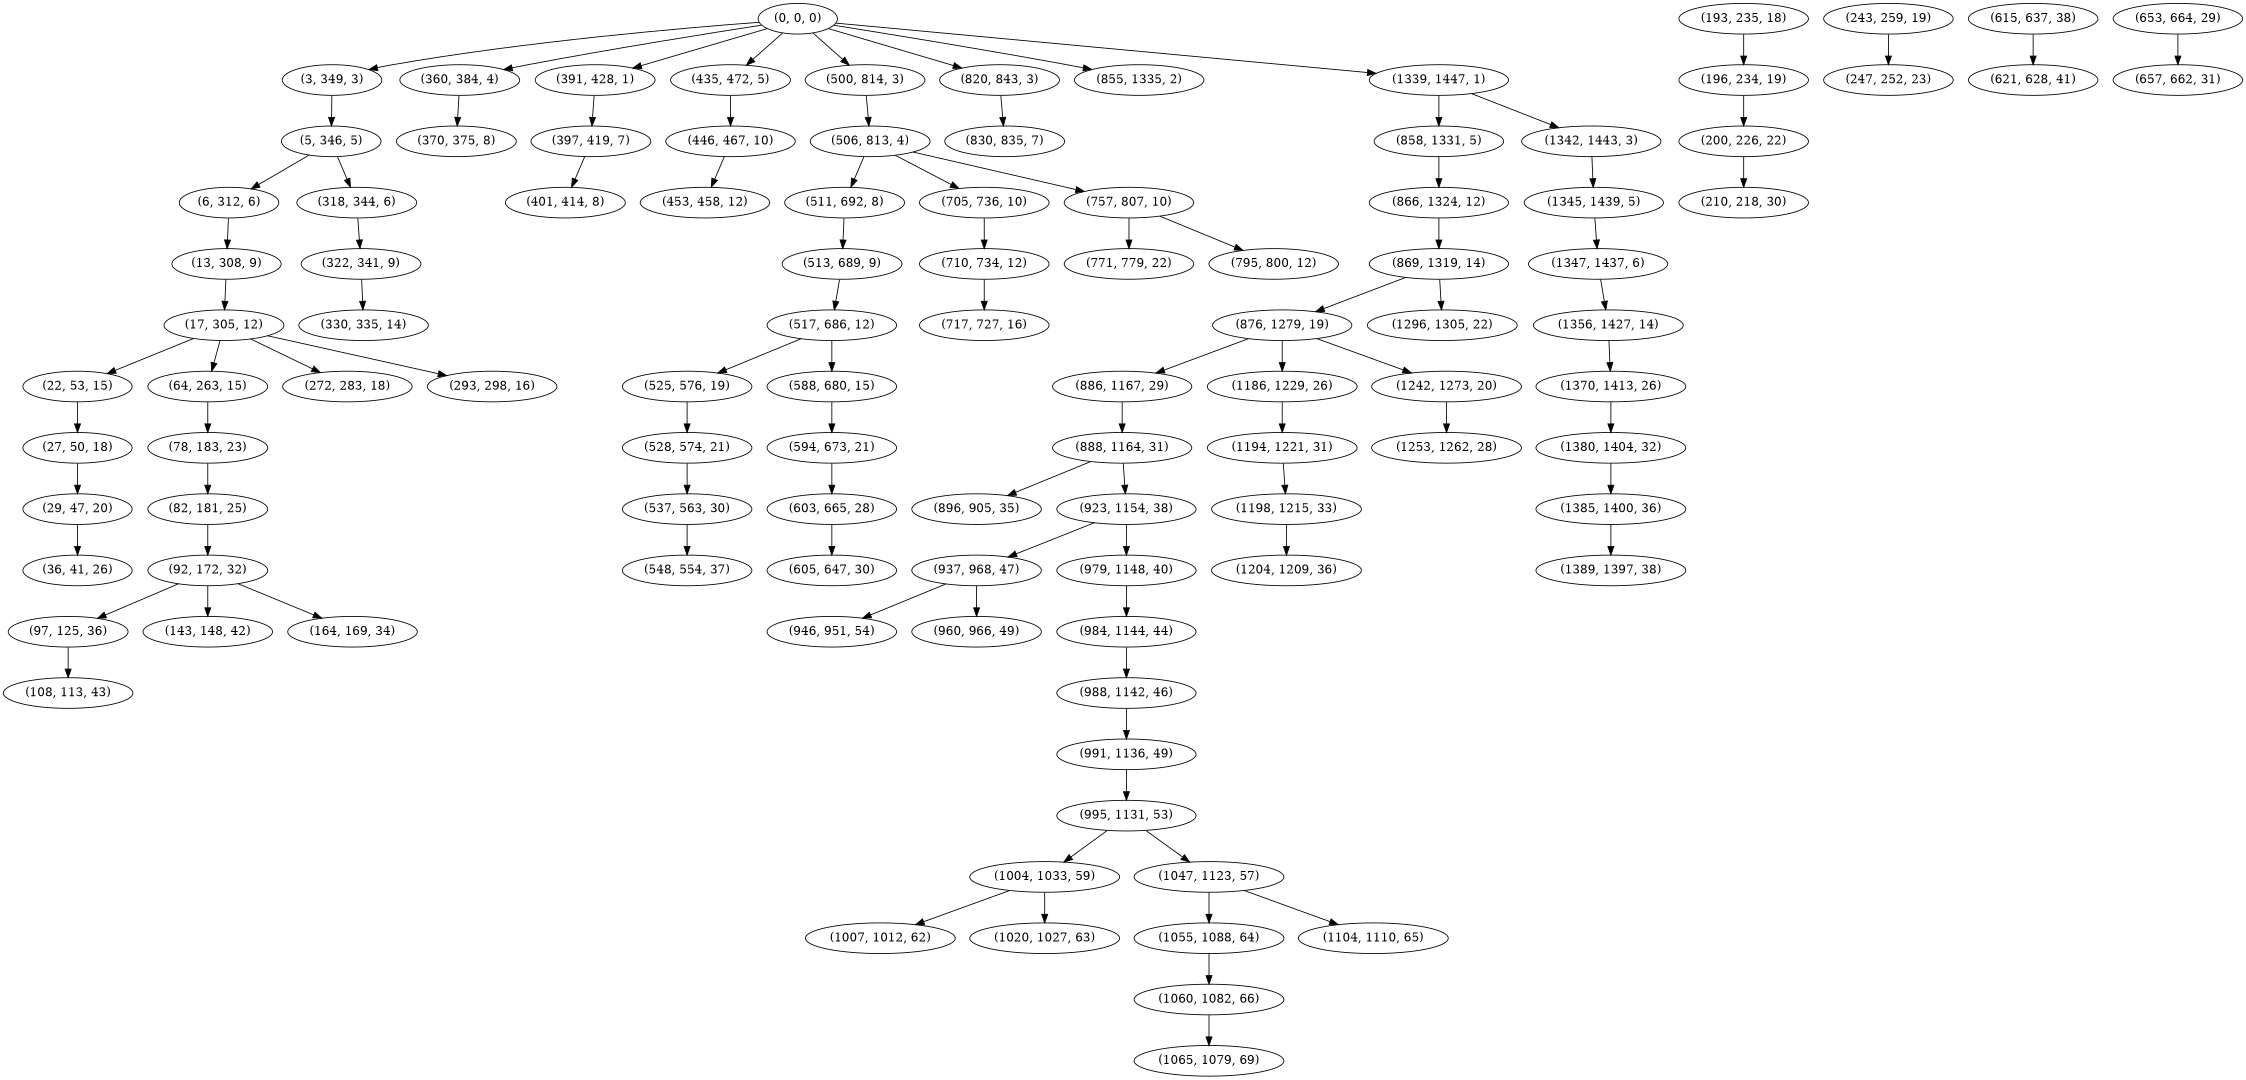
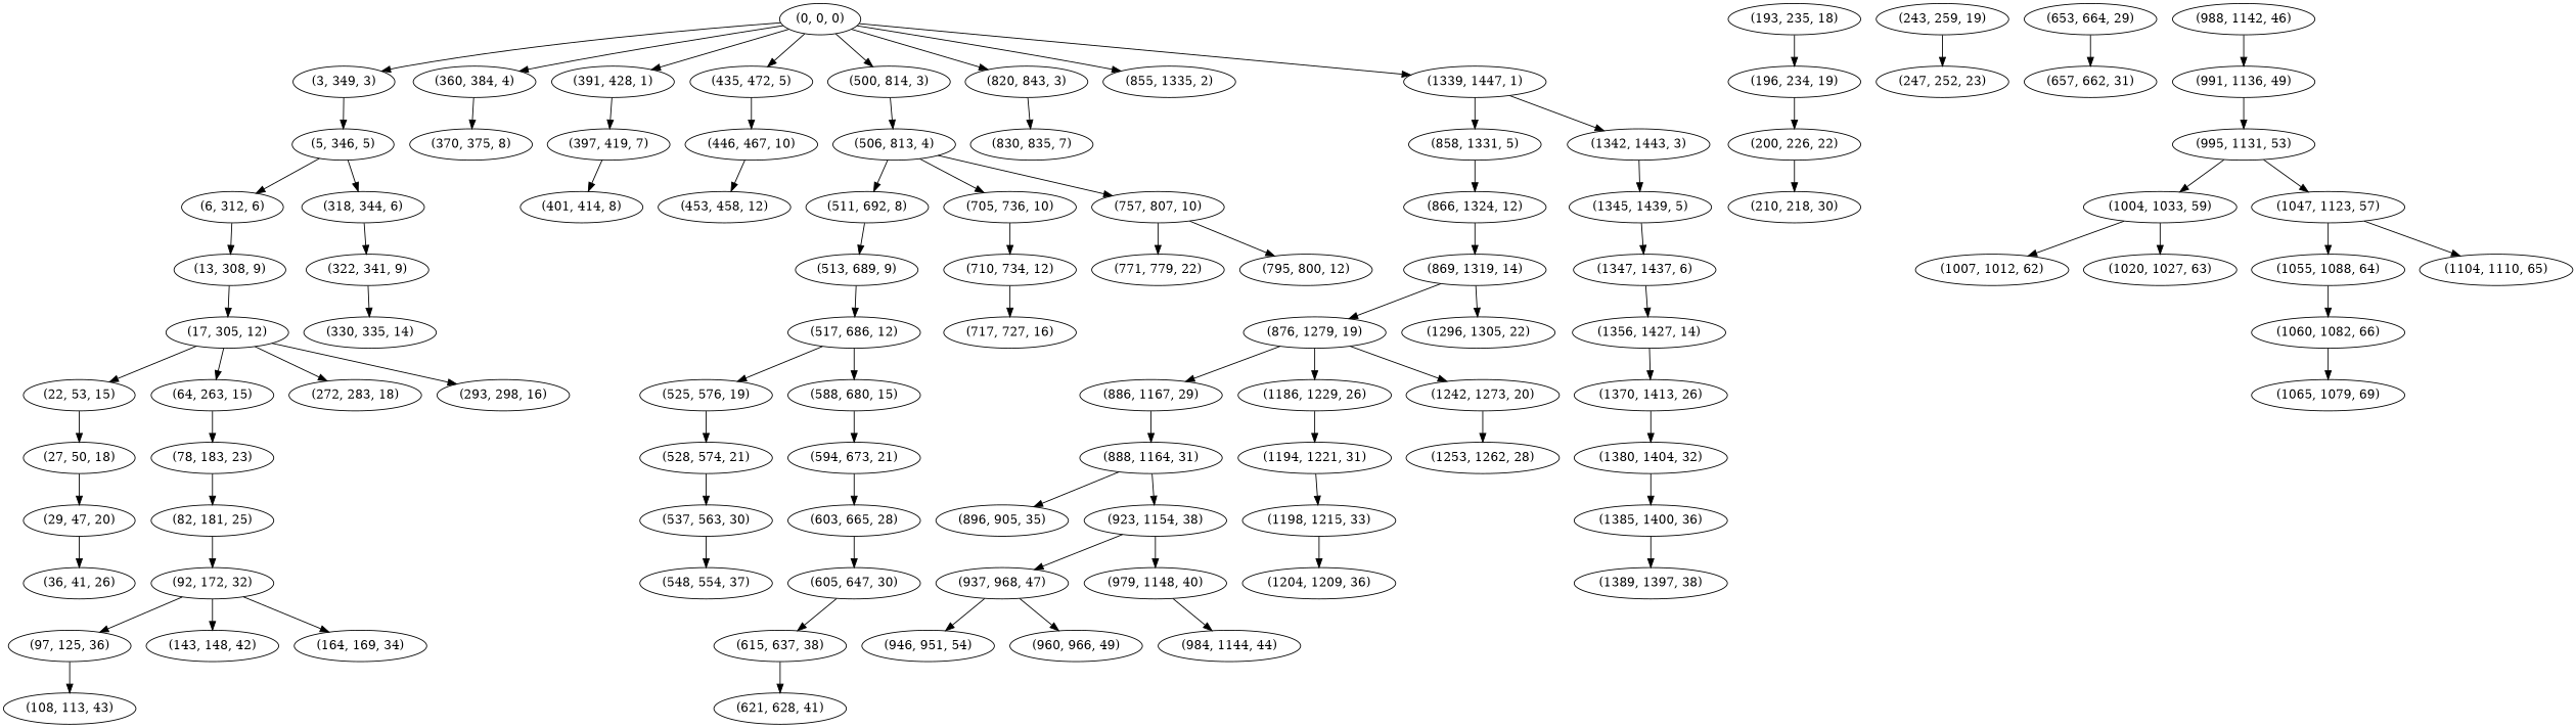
  digraph {
    "(0, 0, 0)"
    "(3, 349, 3)"
    "(360, 384, 4)"
    "(391, 428, 1)"
    "(435, 472, 5)"
    "(500, 814, 3)"
    "(820, 843, 3)"
    "(855, 1335, 2)"
    "(1339, 1447, 1)"
    "(5, 346, 5)"
    "(370, 375, 8)"
    "(397, 419, 7)"
    "(446, 467, 10)"
    "(506, 813, 4)"
    "(830, 835, 7)"
    "(858, 1331, 5)"
    "(1342, 1443, 3)"
    "(6, 312, 6)"
    "(318, 344, 6)"
    "(13, 308, 9)"
    "(322, 341, 9)"
    "(17, 305, 12)"
    "(22, 53, 15)"
    "(64, 263, 15)"
    "(272, 283, 18)"
    "(293, 298, 16)"
    "(27, 50, 18)"
    "(78, 183, 23)"
    "(29, 47, 20)"
    "(36, 41, 26)"
    "(82, 181, 25)"
    "(193, 235, 18)"
    "(196, 234, 19)"
    "(243, 259, 19)"
    "(247, 252, 23)"
    "(92, 172, 32)"
    "(97, 125, 36)"
    "(143, 148, 42)"
    "(164, 169, 34)"
    "(108, 113, 43)"
    "(200, 226, 22)"
    "(210, 218, 30)"
    "(330, 335, 14)"
    "(401, 414, 8)"
    "(453, 458, 12)"
    "(511, 692, 8)"
    "(705, 736, 10)"
    "(757, 807, 10)"
    "(513, 689, 9)"
    "(710, 734, 12)"
    "(771, 779, 22)"
    "(795, 800, 12)"
    "(517, 686, 12)"
    "(525, 576, 19)"
    "(588, 680, 15)"
    "(528, 574, 21)"
    "(594, 673, 21)"
    "(537, 563, 30)"
    "(548, 554, 37)"
    "(603, 665, 28)"
    "(605, 647, 30)"
    "(615, 637, 38)"
    "(653, 664, 29)"
    "(657, 662, 31)"
    "(621, 628, 41)"
    "(717, 727, 16)"
    "(866, 1324, 12)"
    "(869, 1319, 14)"
    "(876, 1279, 19)"
    "(1296, 1305, 22)"
    "(886, 1167, 29)"
    "(1186, 1229, 26)"
    "(1242, 1273, 20)"
    "(888, 1164, 31)"
    "(1194, 1221, 31)"
    "(1253, 1262, 28)"
    "(896, 905, 35)"
    "(923, 1154, 38)"
    "(937, 968, 47)"
    "(979, 1148, 40)"
    "(946, 951, 54)"
    "(960, 966, 49)"
    "(984, 1144, 44)"
    "(988, 1142, 46)"
    "(991, 1136, 49)"
    "(995, 1131, 53)"
    "(1004, 1033, 59)"
    "(1047, 1123, 57)"
    "(1007, 1012, 62)"
    "(1020, 1027, 63)"
    "(1055, 1088, 64)"
    "(1104, 1110, 65)"
    "(1060, 1082, 66)"
    "(1065, 1079, 69)"
    "(1198, 1215, 33)"
    "(1204, 1209, 36)"
    "(1345, 1439, 5)"
    "(1347, 1437, 6)"
    "(1356, 1427, 14)"
    "(1370, 1413, 26)"
    "(1380, 1404, 32)"
    "(1385, 1400, 36)"
    "(1389, 1397, 38)"
    "(0, 0, 0)" -> "(3, 349, 3)"
    "(0, 0, 0)" -> "(360, 384, 4)"
    "(0, 0, 0)" -> "(391, 428, 1)"
    "(0, 0, 0)" -> "(435, 472, 5)"
    "(0, 0, 0)" -> "(500, 814, 3)"
    "(0, 0, 0)" -> "(820, 843, 3)"
    "(0, 0, 0)" -> "(855, 1335, 2)"
    "(0, 0, 0)" -> "(1339, 1447, 1)"
    "(3, 349, 3)" -> "(5, 346, 5)"
    "(360, 384, 4)" -> "(370, 375, 8)"
    "(391, 428, 1)" -> "(397, 419, 7)"
    "(435, 472, 5)" -> "(446, 467, 10)"
    "(500, 814, 3)" -> "(506, 813, 4)"
    "(820, 843, 3)" -> "(830, 835, 7)"
    "(1339, 1447, 1)" -> "(858, 1331, 5)"
    "(1339, 1447, 1)" -> "(1342, 1443, 3)"
    "(5, 346, 5)" -> "(6, 312, 6)"
    "(5, 346, 5)" -> "(318, 344, 6)"
    "(397, 419, 7)" -> "(401, 414, 8)"
    "(446, 467, 10)" -> "(453, 458, 12)"
    "(506, 813, 4)" -> "(511, 692, 8)"
    "(506, 813, 4)" -> "(705, 736, 10)"
    "(506, 813, 4)" -> "(757, 807, 10)"
    "(858, 1331, 5)" -> "(866, 1324, 12)"
    "(1342, 1443, 3)" -> "(1345, 1439, 5)"
    "(6, 312, 6)" -> "(13, 308, 9)"
    "(318, 344, 6)" -> "(322, 341, 9)"
    "(13, 308, 9)" -> "(17, 305, 12)"
    "(322, 341, 9)" -> "(330, 335, 14)"
    "(17, 305, 12)" -> "(22, 53, 15)"
    "(17, 305, 12)" -> "(64, 263, 15)"
    "(17, 305, 12)" -> "(272, 283, 18)"
    "(17, 305, 12)" -> "(293, 298, 16)"
    "(22, 53, 15)" -> "(27, 50, 18)"
    "(64, 263, 15)" -> "(78, 183, 23)"
    "(27, 50, 18)" -> "(29, 47, 20)"
    "(78, 183, 23)" -> "(82, 181, 25)"
    "(29, 47, 20)" -> "(36, 41, 26)"
    "(82, 181, 25)" -> "(92, 172, 32)"
    "(193, 235, 18)" -> "(196, 234, 19)"
    "(196, 234, 19)" -> "(200, 226, 22)"
    "(243, 259, 19)" -> "(247, 252, 23)"
    "(92, 172, 32)" -> "(97, 125, 36)"
    "(92, 172, 32)" -> "(143, 148, 42)"
    "(92, 172, 32)" -> "(164, 169, 34)"
    "(97, 125, 36)" -> "(108, 113, 43)"
    "(200, 226, 22)" -> "(210, 218, 30)"
    "(511, 692, 8)" -> "(513, 689, 9)"
    "(705, 736, 10)" -> "(710, 734, 12)"
    "(757, 807, 10)" -> "(771, 779, 22)"
    "(757, 807, 10)" -> "(795, 800, 12)"
    "(513, 689, 9)" -> "(517, 686, 12)"
    "(710, 734, 12)" -> "(717, 727, 16)"
    "(517, 686, 12)" -> "(525, 576, 19)"
    "(517, 686, 12)" -> "(588, 680, 15)"
    "(525, 576, 19)" -> "(528, 574, 21)"
    "(588, 680, 15)" -> "(594, 673, 21)"
    "(528, 574, 21)" -> "(537, 563, 30)"
    "(594, 673, 21)" -> "(603, 665, 28)"
    "(537, 563, 30)" -> "(548, 554, 37)"
    "(603, 665, 28)" -> "(605, 647, 30)"
+   "(605, 647, 30)" -> "(615, 637, 38)"
    "(615, 637, 38)" -> "(621, 628, 41)"
    "(653, 664, 29)" -> "(657, 662, 31)"
    "(866, 1324, 12)" -> "(869, 1319, 14)"
    "(869, 1319, 14)" -> "(876, 1279, 19)"
    "(869, 1319, 14)" -> "(1296, 1305, 22)"
    "(876, 1279, 19)" -> "(886, 1167, 29)"
    "(876, 1279, 19)" -> "(1186, 1229, 26)"
    "(876, 1279, 19)" -> "(1242, 1273, 20)"
    "(886, 1167, 29)" -> "(888, 1164, 31)"
    "(1186, 1229, 26)" -> "(1194, 1221, 31)"
    "(1242, 1273, 20)" -> "(1253, 1262, 28)"
    "(888, 1164, 31)" -> "(896, 905, 35)"
    "(888, 1164, 31)" -> "(923, 1154, 38)"
    "(1194, 1221, 31)" -> "(1198, 1215, 33)"
    "(923, 1154, 38)" -> "(937, 968, 47)"
    "(923, 1154, 38)" -> "(979, 1148, 40)"
    "(937, 968, 47)" -> "(946, 951, 54)"
    "(937, 968, 47)" -> "(960, 966, 49)"
    "(979, 1148, 40)" -> "(984, 1144, 44)"
-   "(984, 1144, 44)" -> "(988, 1142, 46)"
    "(988, 1142, 46)" -> "(991, 1136, 49)"
    "(991, 1136, 49)" -> "(995, 1131, 53)"
    "(995, 1131, 53)" -> "(1004, 1033, 59)"
    "(995, 1131, 53)" -> "(1047, 1123, 57)"
    "(1004, 1033, 59)" -> "(1007, 1012, 62)"
    "(1004, 1033, 59)" -> "(1020, 1027, 63)"
    "(1047, 1123, 57)" -> "(1055, 1088, 64)"
    "(1047, 1123, 57)" -> "(1104, 1110, 65)"
    "(1055, 1088, 64)" -> "(1060, 1082, 66)"
    "(1060, 1082, 66)" -> "(1065, 1079, 69)"
    "(1198, 1215, 33)" -> "(1204, 1209, 36)"
    "(1345, 1439, 5)" -> "(1347, 1437, 6)"
    "(1347, 1437, 6)" -> "(1356, 1427, 14)"
    "(1356, 1427, 14)" -> "(1370, 1413, 26)"
    "(1370, 1413, 26)" -> "(1380, 1404, 32)"
    "(1380, 1404, 32)" -> "(1385, 1400, 36)"
    "(1385, 1400, 36)" -> "(1389, 1397, 38)"
  }
